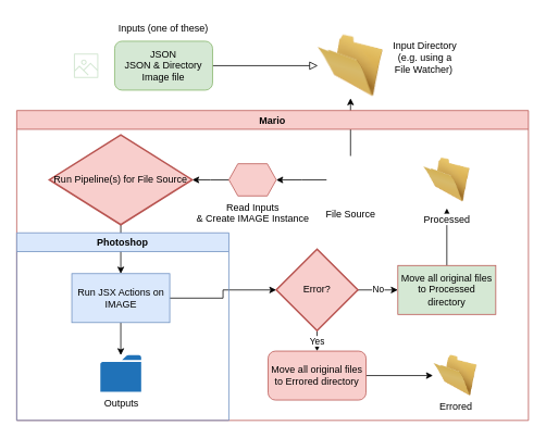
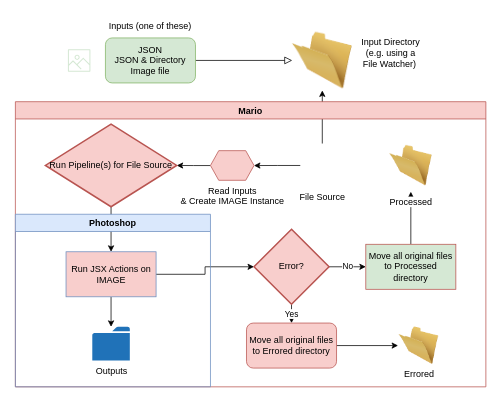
  <mxCell id="0" />
  <mxCell id="1" parent="0" />
  <mxCell id="2" value="" style="rounded=0;html=1;jettySize=auto;orthogonalLoop=1;fontSize=11;endArrow=block;endFill=0;endSize=8;strokeWidth=1;shadow=0;labelBackgroundColor=none;edgeStyle=orthogonalEdgeStyle;entryX=0;entryY=0.5;entryDx=0;entryDy=0;" parent="1" source="3" target="4" edge="1"><mxGeometry relative="1" as="geometry" /></mxCell>
  <mxCell id="3" value="JSON&lt;br&gt;JSON &amp;amp; Directory&lt;br&gt;Image file" style="rounded=1;whiteSpace=wrap;html=1;fontSize=12;glass=0;strokeWidth=1;shadow=0;fillColor=#d5e8d4;strokeColor=#82b366;" parent="1" vertex="1"><mxGeometry x="140" y="50" width="120" height="60" as="geometry" /></mxCell>
  <mxCell id="4" value="" style="image;html=1;labelBackgroundColor=#ffffff;image=img/lib/clip_art/general/Empty_Folder_128x128.png" parent="1" vertex="1"><mxGeometry x="389" y="40" width="80" height="80" as="geometry" /></mxCell>
  <mxCell id="5" value="" style="edgeStyle=orthogonalEdgeStyle;rounded=0;orthogonalLoop=1;jettySize=auto;html=1;" parent="1" source="9" target="4" edge="1"><mxGeometry relative="1" as="geometry" /></mxCell>
  <mxCell id="6" value="" style="outlineConnect=0;fillColor=#d5e8d4;strokeColor=#82b366;dashed=0;verticalLabelPosition=bottom;verticalAlign=top;align=center;html=1;fontSize=12;fontStyle=0;aspect=fixed;pointerEvents=1;shape=mxgraph.aws4.container_registry_image;" parent="1" vertex="1"><mxGeometry x="90" y="65" width="30" height="30" as="geometry" /></mxCell>
  <mxCell id="7" value="Mario" style="swimlane;fillColor=#f8cecc;strokeColor=#b85450;gradientColor=none;swimlaneFillColor=none;" parent="1" vertex="1"><mxGeometry x="20" y="135" width="627" height="380" as="geometry" /></mxCell>
  <mxCell id="8" value="" style="edgeStyle=orthogonalEdgeStyle;rounded=0;orthogonalLoop=1;jettySize=auto;html=1;" parent="7" source="9" target="11" edge="1"><mxGeometry relative="1" as="geometry" /></mxCell>
  <mxCell id="9" value="File Source" style="shape=image;html=1;verticalAlign=top;verticalLabelPosition=bottom;labelBackgroundColor=#ffffff;imageAspect=0;aspect=fixed;image=https://cdn2.iconfinder.com/data/icons/pittogrammi/142/61-128.png;imageBackground=#ffffff;" parent="7" vertex="1"><mxGeometry x="380" y="56" width="58" height="58" as="geometry" /></mxCell>
  <mxCell id="10" value="" style="edgeStyle=orthogonalEdgeStyle;rounded=0;orthogonalLoop=1;jettySize=auto;html=1;" parent="7" source="11" target="13" edge="1"><mxGeometry relative="1" as="geometry" /></mxCell>
  <mxCell id="11" value="Read Inputs &lt;br&gt;&amp;amp; Create IMAGE Instance" style="verticalLabelPosition=bottom;verticalAlign=top;html=1;shape=hexagon;perimeter=hexagonPerimeter2;arcSize=6;size=0.19;fillColor=#f8cecc;strokeColor=#b85450;" parent="7" vertex="1"><mxGeometry x="260" y="65.25" width="58" height="39.5" as="geometry" /></mxCell>
  <mxCell id="12" value="" style="edgeStyle=orthogonalEdgeStyle;rounded=0;orthogonalLoop=1;jettySize=auto;html=1;" parent="7" source="13" target="26" edge="1"><mxGeometry relative="1" as="geometry" /></mxCell>
  <mxCell id="13" value="Run Pipeline(s) for File Source" style="strokeWidth=2;html=1;shape=mxgraph.flowchart.decision;whiteSpace=wrap;fillColor=#f8cecc;strokeColor=#b85450;" parent="7" vertex="1"><mxGeometry x="40" y="30" width="175" height="110" as="geometry" /></mxCell>
  <mxCell id="14" value="" style="edgeStyle=orthogonalEdgeStyle;rounded=0;orthogonalLoop=1;jettySize=auto;html=1;" parent="7" source="26" target="17" edge="1"><mxGeometry relative="1" as="geometry" /></mxCell>
  <mxCell id="15" value="Yes" style="edgeStyle=orthogonalEdgeStyle;rounded=0;orthogonalLoop=1;jettySize=auto;html=1;exitX=0.5;exitY=1;exitDx=0;exitDy=0;exitPerimeter=0;entryX=0.5;entryY=0;entryDx=0;entryDy=0;" parent="7" source="17" target="20" edge="1"><mxGeometry relative="1" as="geometry" /></mxCell>
  <mxCell id="16" value="No" style="edgeStyle=orthogonalEdgeStyle;rounded=0;orthogonalLoop=1;jettySize=auto;html=1;" parent="7" source="17" target="22" edge="1"><mxGeometry relative="1" as="geometry" /></mxCell>
  <mxCell id="17" value="Error?" style="strokeWidth=2;html=1;shape=mxgraph.flowchart.decision;whiteSpace=wrap;fillColor=#f8cecc;strokeColor=#b85450;" parent="7" vertex="1"><mxGeometry x="318" y="170" width="100" height="100" as="geometry" /></mxCell>
  <mxCell id="18" value="Errored" style="image;html=1;labelBackgroundColor=#ffffff;image=img/lib/clip_art/general/Empty_Folder_128x128.png;gradientColor=none;" parent="7" vertex="1"><mxGeometry x="510" y="300" width="55" height="50" as="geometry" /></mxCell>
  <mxCell id="19" value="" style="edgeStyle=orthogonalEdgeStyle;rounded=0;orthogonalLoop=1;jettySize=auto;html=1;" parent="7" source="20" target="18" edge="1"><mxGeometry relative="1" as="geometry" /></mxCell>
  <mxCell id="20" value="Move all original files to Errored directory" style="whiteSpace=wrap;html=1;fillColor=#f8cecc;strokeColor=#b85450;rounded=1;" parent="7" vertex="1"><mxGeometry x="308" y="295" width="120" height="60" as="geometry" /></mxCell>
  <mxCell id="21" value="" style="edgeStyle=orthogonalEdgeStyle;rounded=0;orthogonalLoop=1;jettySize=auto;html=1;" parent="7" source="22" target="23" edge="1"><mxGeometry relative="1" as="geometry" /></mxCell>
  <mxCell id="22" value="Move all original files to Processed directory" style="rounded=0;whiteSpace=wrap;html=1;fillColor=#d5e8d4;strokeColor=#b85450;" parent="7" vertex="1"><mxGeometry x="467" y="190" width="120" height="60" as="geometry" /></mxCell>
  <mxCell id="23" value="Processed" style="image;html=1;labelBackgroundColor=#ffffff;image=img/lib/clip_art/general/Empty_Folder_128x128.png;gradientColor=none;" parent="7" vertex="1"><mxGeometry x="498.5" y="50" width="57" height="70" as="geometry" /></mxCell>
  <mxCell id="24" value="Photoshop" style="swimlane;fillColor=#dae8fc;strokeColor=#6c8ebf;" parent="7" vertex="1"><mxGeometry y="150" width="260" height="230" as="geometry" /></mxCell>
  <mxCell id="25" value="" style="edgeStyle=orthogonalEdgeStyle;rounded=0;orthogonalLoop=1;jettySize=auto;html=1;fontColor=#40FF59;" parent="24" source="26" target="27" edge="1"><mxGeometry relative="1" as="geometry" /></mxCell>
- <mxCell id="26" value="Run JSX Actions on IMAGE" style="rounded=0;whiteSpace=wrap;html=1;fillColor=#dae8fc;strokeColor=#6c8ebf;" parent="24" vertex="1"><mxGeometry x="67.5" y="50" width="120" height="60" as="geometry" /></mxCell>
+ <mxCell id="26" value="Run JSX Actions on IMAGE" style="rounded=0;whiteSpace=wrap;html=1;fillColor=#f8cecc;strokeColor=#6c8ebf;" parent="24" vertex="1"><mxGeometry x="67.5" y="50" width="120" height="60" as="geometry" /></mxCell>
  <mxCell id="27" value="&lt;font color=&quot;#000000&quot;&gt;Outputs&lt;/font&gt;" style="pointerEvents=1;shadow=0;dashed=0;html=1;strokeColor=none;labelPosition=center;verticalLabelPosition=bottom;verticalAlign=top;outlineConnect=0;align=center;shape=mxgraph.office.concepts.folder;fillColor=#2072B8;fontColor=#40FF59;" parent="24" vertex="1"><mxGeometry x="102.5" y="150" width="50" height="45" as="geometry" /></mxCell>
  <mxCell id="28" value="Inputs (one of these)" style="text;html=1;strokeColor=none;fillColor=none;align=center;verticalAlign=middle;whiteSpace=wrap;rounded=0;" vertex="1" parent="1"><mxGeometry x="140" y="20" width="120" height="30" as="geometry" /></mxCell>
  <mxCell id="29" value="Input Directory (e.g. using a File Watcher)&amp;nbsp;" style="text;html=1;strokeColor=none;fillColor=none;align=center;verticalAlign=middle;whiteSpace=wrap;rounded=0;" vertex="1" parent="1"><mxGeometry x="480" y="35" width="81" height="70" as="geometry" /></mxCell>
